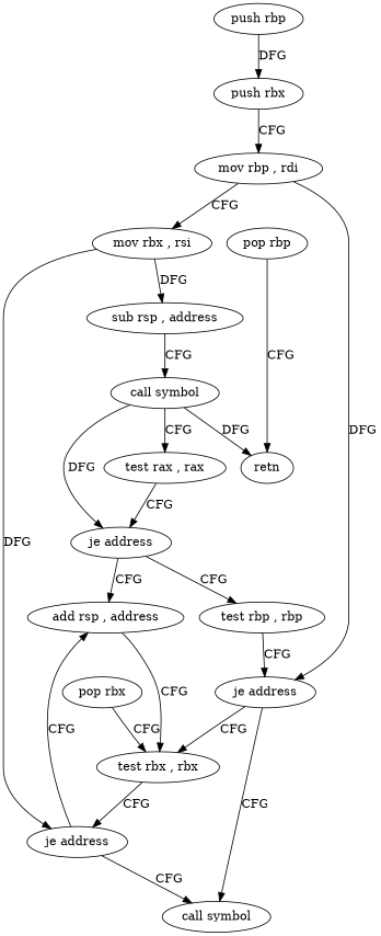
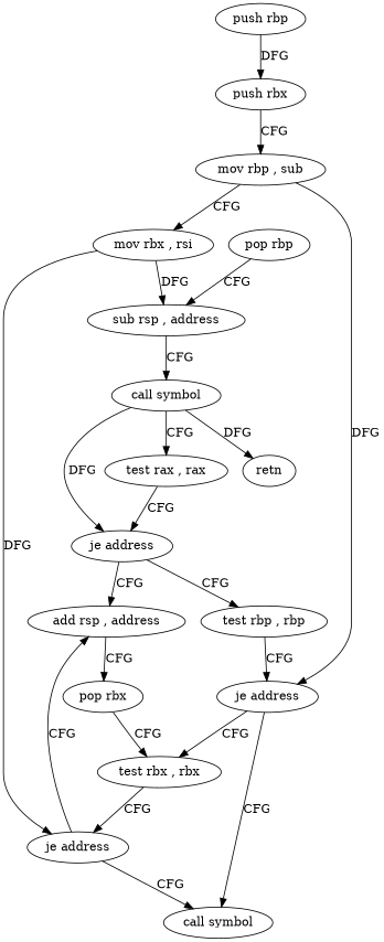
  digraph {
    n1 [label="push rbp"]
    n2 [label="push rbx"]
-   n3 [label="mov rbp , rdi"]
+   n3 [label="mov rbp , sub"]
    n4 [label="mov rbx , rsi"]
    n5 [label="je address"]
    n6 [label="sub rsp , address"]
    n7 [label="je address"]
    n8 [label="call symbol"]
    n9 [label="test rbx , rbx"]
    n10 [label="call symbol"]
    n11 [label="add rsp , address"]
    n12 [label="test rax , rax"]
    n13 [label="je address"]
    n14 [label=retn]
    n15 [label="test rbp , rbp"]
    n16 [label="pop rbx"]
    n17 [label="pop rbp"]
    n1 -> n2 [label=DFG]
    n2 -> n3 [label=CFG]
    n3 -> n4 [label=CFG]
    n3 -> n5 [label=DFG]
    n4 -> n6 [label=DFG]
    n4 -> n7 [label=DFG]
    n5 -> n8 [label=CFG]
    n5 -> n9 [label=CFG]
    n6 -> n10 [label=CFG]
    n7 -> n8 [label=CFG]
    n7 -> n11 [label=CFG]
    n9 -> n7 [label=CFG]
    n10 -> n12 [label=CFG]
    n10 -> n13 [label=DFG]
    n10 -> n14 [label=DFG]
-   n11 -> n9 [label=CFG]
+   n11 -> n16 [label=CFG]
    n12 -> n13 [label=CFG]
    n13 -> n11 [label=CFG]
    n13 -> n15 [label=CFG]
    n15 -> n5 [label=CFG]
    n16 -> n9 [label=CFG]
-   n17 -> n14 [label=CFG]
+   n17 -> n6 [label=CFG]
  }
